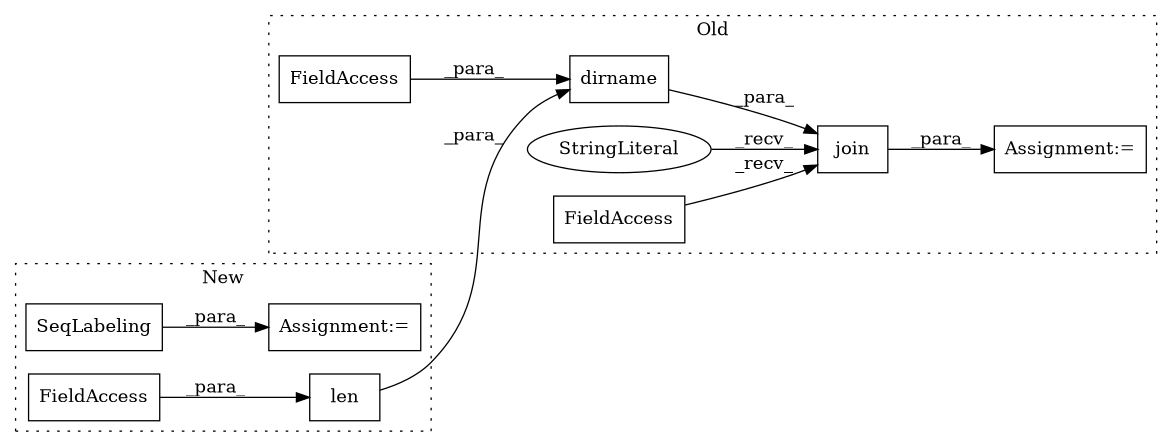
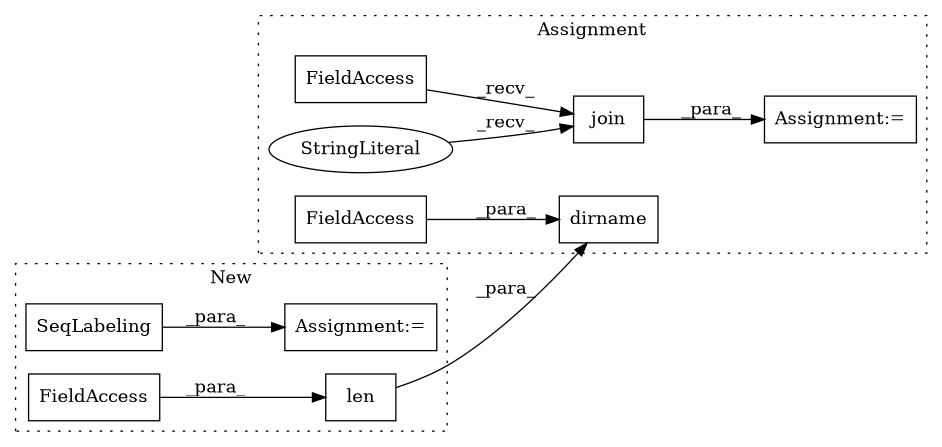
  digraph {
    rankdir=LR
    node [a=32 l=1 shape=box]
    n1 [l="8,1" label=dirname s="1091,1107"]
    n2 [a=22 l=8 label=FieldAccess s=1099]
    n3 [l="5,1" label=join s="1078,1118"]
    n4 [a=45 l=9 label=StringLiteral s=1109 shape=ellipse]
    n5 [a=22 l=7 label=FieldAccess s=1070]
    n6 [a=7 label="Assignment:=" s=1069]
    n7 [l="4,1" label=len s="1915,1930"]
    n8 [l="12,1" label=SeqLabeling s="1879,1931"]
    n9 [a=22 l=11 label=FieldAccess s=1919]
    n10 [a=7 label="Assignment:=" s=1878]
    subgraph cluster_1 {
-     label=Old
+     label=Assignment
      style=dotted
      n1
      n2
      n3
      n4
      n5
      n6
    }
    subgraph cluster_2 {
      label=New
      style=dotted
      n7
      n8
      n9
      n10
    }
-   n1 -> n3 [label=_para_]
    n2 -> n1 [label=_para_]
    n3 -> n6 [label=_para_]
    n4 -> n3 [label=_recv_]
    n5 -> n3 [label=_recv_]
    n7 -> n1 [label=_para_]
    n8 -> n10 [label=_para_]
    n9 -> n7 [label=_para_]
  }
